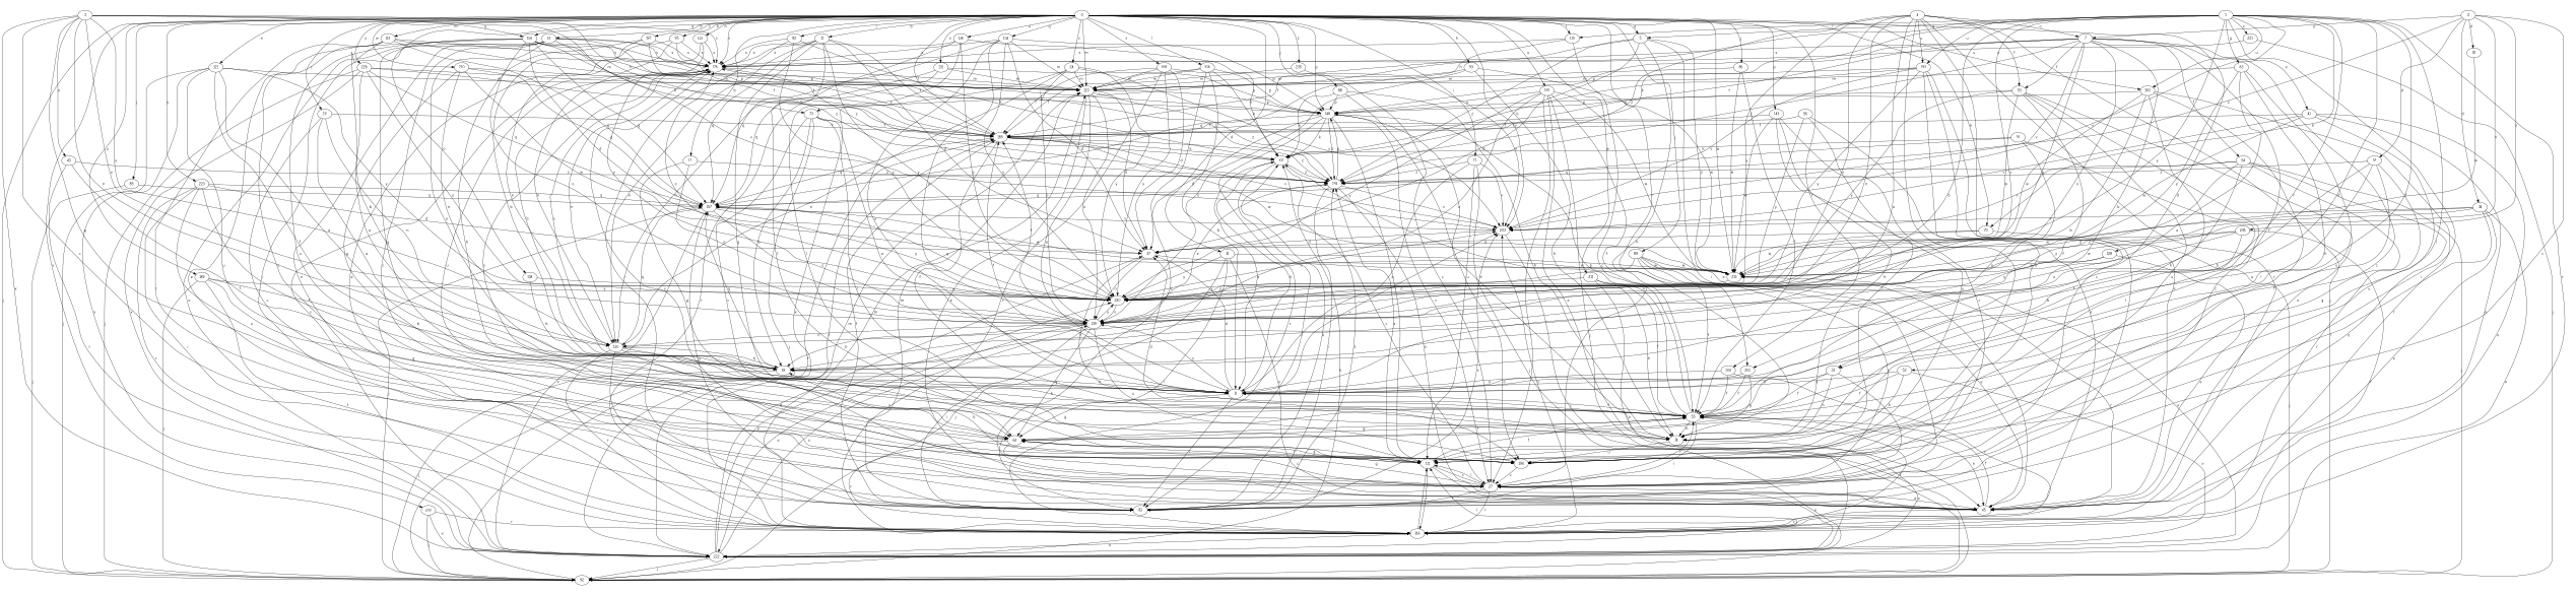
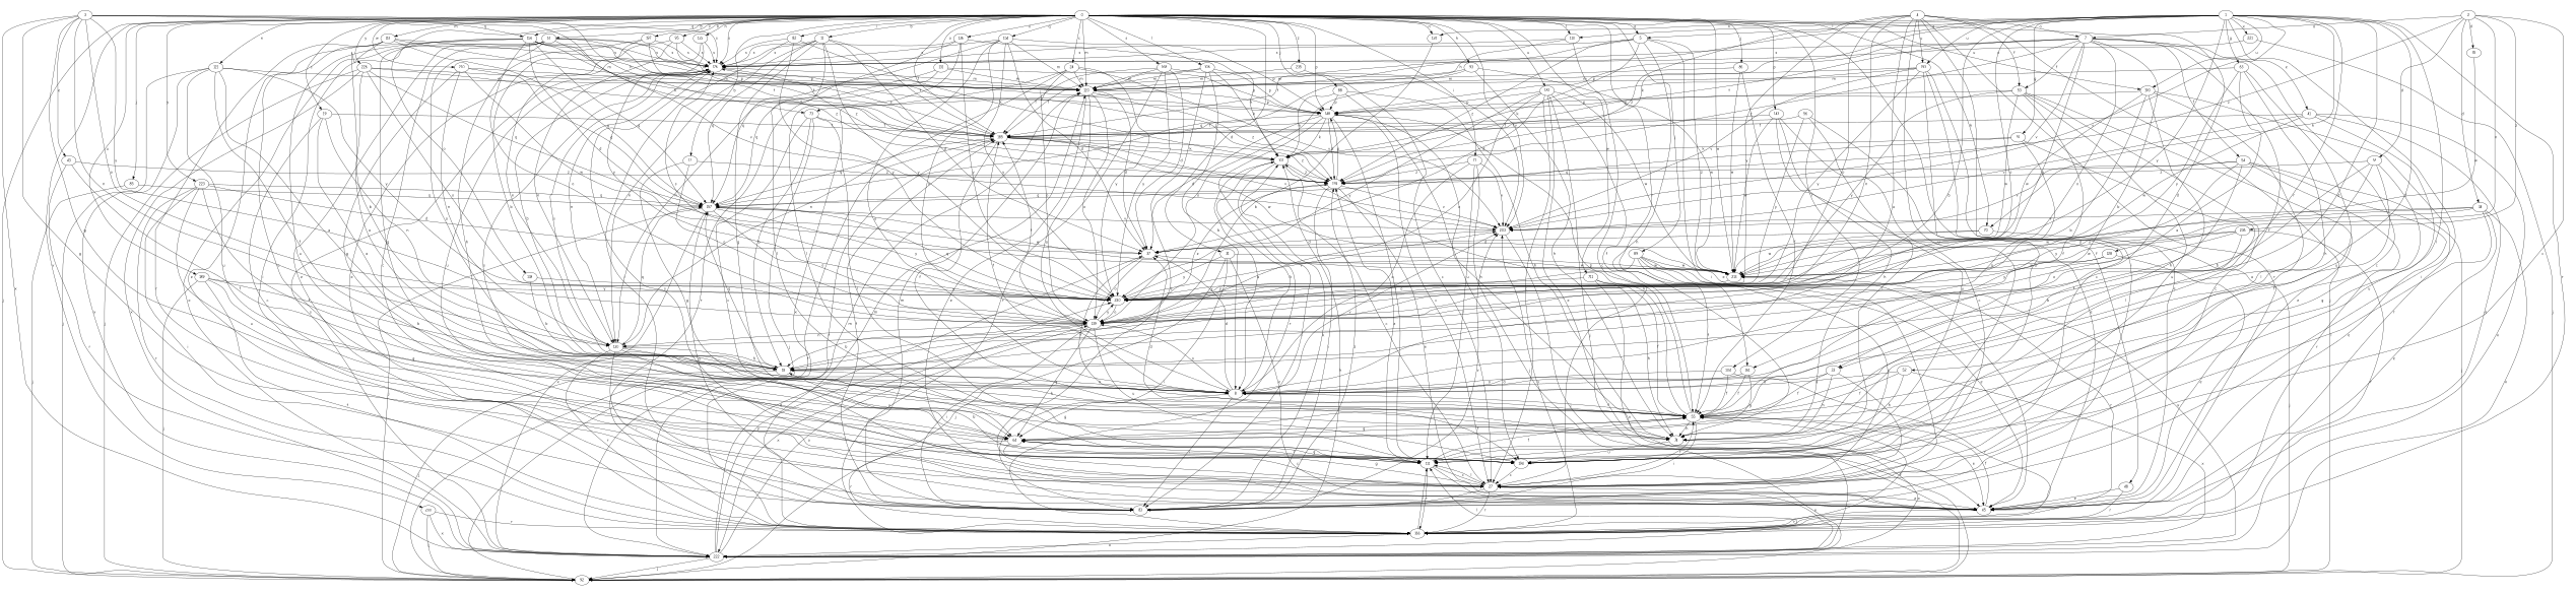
  strict digraph {
    fontname="Comic Neue"
    node [fontname="Comic Neue"]
    edge [fontname="Comic Neue"]
    0
    5
    11
    13
    16
    19
    24
    31
    33
+   48
    70
    77
    82
    85
    86
    88
    89
    92
    93
    95
    104
    106
    110
    118
    120
    121
    122
+   126
    131
    136
    138
    143
    148
    154
    156
-   161 [label=261]
+   161
    168
    176
    185
    187
    189
    190
    197
    200
    203
    210
-   211
+   211 [label=711]
    213
    223
    226
    235
    239
    83
    37
    45
    74
    111
    230
    64
    130
    157
    139
    27
    222
    8
    55
    166
    56
    101
    194
    18
    1
    41
    52
    59
    63
    73
    193
    221
    2
    7
    34
    35
    36
    128
    236
    53
    54
    3
    43
    4
    0 -> 5 [label=a]
    0 -> 11 [label=b]
    0 -> 13 [label=b]
    0 -> 16 [label=b]
    0 -> 19 [label=c]
    0 -> 24 [label=c]
    0 -> 31 [label=d]
    0 -> 33 [label=d]
+   0 -> 48 [label=f]
    0 -> 70 [label=h]
    0 -> 77 [label=i]
    0 -> 82 [label=i]
    0 -> 85 [label=j]
    0 -> 86 [label=j]
    0 -> 88 [label=j]
    0 -> 89 [label=j]
    0 -> 92 [label=j]
    0 -> 93 [label=k]
    0 -> 95 [label=k]
    0 -> 104 [label=l]
    0 -> 106 [label=l]
    0 -> 110 [label=l]
    0 -> 118 [label=m]
    0 -> 120 [label=m]
    0 -> 121 [label=n]
    0 -> 122 [label=n]
+   0 -> 126 [label=n]
    0 -> 131 [label=o]
    0 -> 136 [label=o]
    0 -> 138 [label=o]
    0 -> 143 [label=p]
    0 -> 148 [label=p]
    0 -> 154 [label=q]
    0 -> 156 [label=q]
    0 -> 161 [label=r]
    0 -> 168 [label=s]
    0 -> 176 [label=s]
    0 -> 185 [label=t]
    0 -> 187 [label=u]
    0 -> 189 [label=u]
    0 -> 190 [label=u]
    0 -> 197 [label=v]
    0 -> 200 [label=v]
    0 -> 203 [label=v]
    0 -> 210 [label=w]
    0 -> 211 [label=w]
    0 -> 213 [label=w]
    0 -> 223 [label=y]
    0 -> 226 [label=y]
    0 -> 235 [label=z]
+   5 -> 176 [label=s]
    5 -> 185 [label=t]
    5 -> 239 [label=z]
    5 -> 83 [label=i]
    5 -> 37 [label=d]
    5 -> 45 [label=e]
    5 -> 74 [label=h]
    11 -> 176 [label=s]
    11 -> 185 [label=t]
    11 -> 37 [label=d]
    11 -> 111 [label=l]
    11 -> 230 [label=y]
    11 -> 64 [label=g]
    11 -> 130 [label=n]
    11 -> 157 [label=q]
    13 -> 239 [label=z]
    13 -> 64 [label=g]
    13 -> 139 [label=o]
    16 -> 148 [label=p]
    16 -> 176 [label=s]
    16 -> 185 [label=t]
    16 -> 203 [label=v]
    16 -> 83 [label=i]
    16 -> 45 [label=e]
    16 -> 27 [label=c]
    16 -> 222 [label=x]
    16 -> 8 [label=a]
    19 -> 185 [label=t]
    19 -> 130 [label=n]
    19 -> 27 [label=c]
    19 -> 8 [label=a]
    24 -> 120 [label=m]
    24 -> 203 [label=v]
    24 -> 230 [label=y]
    24 -> 130 [label=n]
    24 -> 139 [label=o]
    24 -> 222 [label=x]
    31 -> 92 [label=j]
    31 -> 213 [label=w]
    31 -> 83 [label=i]
    31 -> 45 [label=e]
    31 -> 230 [label=y]
    33 -> 74 [label=h]
    33 -> 27 [label=c]
    33 -> 8 [label=a]
    33 -> 55 [label=f]
+   48 -> 45 [label=e]
+   48 -> 166 [label=r]
    70 -> 92 [label=j]
    70 -> 213 [label=w]
    70 -> 37 [label=d]
    77 -> 92 [label=j]
    77 -> 203 [label=v]
    77 -> 239 [label=z]
    77 -> 111 [label=l]
    77 -> 8 [label=a]
    82 -> 176 [label=s]
    82 -> 83 [label=i]
    82 -> 230 [label=y]
    82 -> 101 [label=k]
    85 -> 92 [label=j]
    85 -> 157 [label=q]
    86 -> 120 [label=m]
    86 -> 213 [label=w]
    86 -> 55 [label=f]
    88 -> 148 [label=p]
    88 -> 74 [label=h]
    88 -> 101 [label=k]
    88 -> 194 [label=u]
    89 -> 213 [label=w]
    89 -> 45 [label=e]
    89 -> 139 [label=o]
    89 -> 27 [label=c]
    89 -> 222 [label=x]
    89 -> 55 [label=f]
    92 -> 185 [label=t]
    92 -> 101 [label=k]
    93 -> 120 [label=m]
    93 -> 213 [label=w]
    93 -> 74 [label=h]
    93 -> 139 [label=o]
    95 -> 176 [label=s]
    95 -> 239 [label=z]
    95 -> 45 [label=e]
    95 -> 130 [label=n]
    104 -> 8 [label=a]
    104 -> 55 [label=f]
    104 -> 166 [label=r]
    106 -> 120 [label=m]
    106 -> 148 [label=p]
    106 -> 185 [label=t]
    106 -> 45 [label=e]
    106 -> 8 [label=b]
    106 -> 101 [label=k]
    110 -> 176 [label=s]
    110 -> 157 [label=q]
    110 -> 27 [label=c]
    118 -> 120 [label=m]
    118 -> 176 [label=s]
    118 -> 45 [label=e]
    118 -> 157 [label=q]
    118 -> 166 [label=r]
    118 -> 18 [label=b]
    120 -> 148 [label=p]
    120 -> 239 [label=z]
    120 -> 37 [label=d]
    120 -> 45 [label=e]
    120 -> 139 [label=o]
    120 -> 8 [label=a]
    121 -> 92 [label=j]
    121 -> 120 [label=m]
    121 -> 230 [label=y]
    121 -> 222 [label=x]
    121 -> 8 [label=a]
    121 -> 55 [label=f]
    121 -> 194 [label=u]
    122 -> 176 [label=s]
    122 -> 230 [label=y]
    122 -> 130 [label=n]
+   126 -> 18 [label=b]
    131 -> 120 [label=m]
    131 -> 148 [label=p]
    131 -> 157 [label=q]
    131 -> 166 [label=r]
    136 -> 176 [label=s]
    136 -> 111 [label=l]
    136 -> 230 [label=y]
    136 -> 157 [label=q]
    136 -> 101 [label=k]
    138 -> 230 [label=y]
    138 -> 18 [label=b]
    143 -> 185 [label=t]
    143 -> 213 [label=w]
    143 -> 74 [label=h]
    143 -> 27 [label=c]
    143 -> 194 [label=u]
    148 -> 185 [label=t]
    148 -> 239 [label=z]
    148 -> 37 [label=d]
    148 -> 74 [label=h]
    148 -> 111 [label=l]
    148 -> 27 [label=c]
    148 -> 166 [label=r]
    148 -> 101 [label=k]
    154 -> 120 [label=m]
    154 -> 148 [label=p]
    154 -> 176 [label=s]
    154 -> 37 [label=d]
    154 -> 230 [label=y]
    154 -> 130 [label=n]
    154 -> 139 [label=o]
    154 -> 8 [label=a]
    156 -> 120 [label=m]
    156 -> 148 [label=p]
    156 -> 176 [label=s]
    156 -> 239 [label=z]
    156 -> 37 [label=d]
    156 -> 64 [label=g]
    156 -> 157 [label=q]
    156 -> 139 [label=o]
    156 -> 27 [label=c]
    156 -> 194 [label=u]
    161 -> 64 [label=g]
    161 -> 8 [label=a]
    161 -> 55 [label=f]
    168 -> 120 [label=m]
    168 -> 185 [label=t]
    168 -> 203 [label=v]
    168 -> 37 [label=d]
    168 -> 230 [label=y]
    168 -> 166 [label=r]
    176 -> 120 [label=m]
    176 -> 239 [label=z]
    176 -> 130 [label=n]
    176 -> 194 [label=u]
    176 -> 18 [label=b]
    185 -> 176 [label=s]
    185 -> 203 [label=v]
    185 -> 213 [label=w]
    185 -> 239 [label=z]
    185 -> 157 [label=q]
    185 -> 55 [label=f]
    185 -> 101 [label=k]
    187 -> 92 [label=j]
    187 -> 148 [label=p]
    187 -> 213 [label=w]
    187 -> 45 [label=e]
    187 -> 230 [label=y]
    187 -> 139 [label=o]
    187 -> 27 [label=c]
    187 -> 55 [label=f]
    189 -> 92 [label=j]
    189 -> 230 [label=y]
    189 -> 64 [label=g]
    189 -> 166 [label=t]
    189 -> 18 [label=b]
    190 -> 148 [label=p]
    190 -> 213 [label=w]
    190 -> 74 [label=h]
    190 -> 111 [label=l]
    190 -> 166 [label=r]
    190 -> 18 [label=b]
    197 -> 176 [label=s]
    197 -> 185 [label=t]
    197 -> 74 [label=h]
    197 -> 18 [label=b]
    200 -> 92 [label=j]
    200 -> 222 [label=x]
    200 -> 166 [label=r]
    203 -> 92 [label=j]
    203 -> 37 [label=d]
    210 -> 120 [label=m]
    210 -> 213 [label=w]
    210 -> 64 [label=g]
    210 -> 130 [label=n]
    210 -> 157 [label=q]
    211 -> 74 [label=h]
    211 -> 230 [label=y]
    211 -> 222 [label=x]
    211 -> 55 [label=f]
    213 -> 230 [label=y]
    213 -> 166 [label=r]
    223 -> 83 [label=i]
    223 -> 37 [label=d]
    223 -> 157 [label=q]
    223 -> 55 [label=f]
    223 -> 166 [label=r]
    223 -> 194 [label=u]
    226 -> 92 [label=j]
    226 -> 120 [label=m]
    226 -> 185 [label=t]
    226 -> 157 [label=q]
    226 -> 139 [label=o]
    226 -> 222 [label=x]
    226 -> 8 [label=a]
    235 -> 120 [label=m]
    235 -> 27 [label=c]
    239 -> 148 [label=p]
    239 -> 203 [label=v]
    239 -> 83 [label=i]
    239 -> 45 [label=e]
    239 -> 157 [label=q]
    83 -> 120 [label=m]
    83 -> 185 [label=t]
    83 -> 203 [label=v]
    83 -> 239 [label=z]
    83 -> 157 [label=q]
    83 -> 101 [label=k]
    37 -> 213 [label=w]
    37 -> 139 [label=o]
    37 -> 55 [label=f]
    45 -> 176 [label=s]
    45 -> 55 [label=f]
    45 -> 166 [label=r]
    74 -> 37 [label=d]
    74 -> 222 [label=x]
    74 -> 194 [label=u]
    111 -> 176 [label=s]
    111 -> 239 [label=z]
    111 -> 64 [label=g]
    111 -> 27 [label=c]
    111 -> 222 [label=x]
    111 -> 55 [label=f]
    111 -> 166 [label=r]
    111 -> 18 [label=b]
    230 -> 176 [label=s]
    230 -> 203 [label=v]
    230 -> 157 [label=q]
    230 -> 139 [label=o]
    64 -> 111 [label=l]
    64 -> 27 [label=c]
    64 -> 55 [label=f]
    64 -> 166 [label=r]
    130 -> 83 [label=i]
    130 -> 74 [label=h]
    130 -> 157 [label=q]
    130 -> 166 [label=r]
    130 -> 194 [label=u]
    130 -> 18 [label=b]
    157 -> 92 [label=j]
    157 -> 203 [label=v]
    157 -> 213 [label=w]
    157 -> 230 [label=y]
    157 -> 139 [label=o]
    157 -> 222 [label=x]
    139 -> 185 [label=t]
    139 -> 239 [label=z]
    139 -> 83 [label=i]
    139 -> 230 [label=y]
    139 -> 64 [label=g]
    139 -> 130 [label=n]
    139 -> 222 [label=x]
    139 -> 194 [label=u]
    139 -> 18 [label=b]
    27 -> 83 [label=i]
    27 -> 45 [label=e]
    27 -> 111 [label=l]
    27 -> 64 [label=g]
    27 -> 55 [label=f]
    27 -> 166 [label=r]
    222 -> 92 [label=j]
    222 -> 120 [label=m]
    222 -> 176 [label=s]
    222 -> 37 [label=d]
    222 -> 111 [label=l]
    222 -> 230 [label=y]
    222 -> 139 [label=o]
    8 -> 185 [label=t]
    8 -> 203 [label=v]
    8 -> 83 [label=i]
    8 -> 37 [label=d]
    8 -> 64 [label=g]
    8 -> 139 [label=o]
    8 -> 55 [label=f]
    8 -> 101 [label=k]
    55 -> 148 [label=p]
    55 -> 83 [label=i]
    55 -> 45 [label=e]
    55 -> 74 [label=h]
    55 -> 64 [label=g]
    55 -> 101 [label=k]
    166 -> 120 [label=m]
    166 -> 185 [label=t]
    166 -> 203 [label=v]
    166 -> 111 [label=l]
    166 -> 222 [label=x]
    166 -> 55 [label=f]
    56 -> 185 [label=t]
    56 -> 45 [label=e]
    56 -> 111 [label=l]
    56 -> 230 [label=y]
    101 -> 239 [label=z]
    101 -> 83 [label=i]
    101 -> 27 [label=c]
    101 -> 8 [label=a]
    194 -> 27 [label=c]
    18 -> 92 [label=j]
    18 -> 176 [label=s]
    18 -> 157 [label=q]
    18 -> 8 [label=a]
    1 -> 5 [label=a]
    1 -> 33 [label=d]
    1 -> 70 [label=h]
    1 -> 110 [label=l]
+   1 -> 126 [label=n]
    1 -> 161 [label=r]
    1 -> 190 [label=u]
    1 -> 203 [label=v]
    1 -> 111 [label=l]
    1 -> 230 [label=y]
    1 -> 139 [label=o]
    1 -> 166 [label=r]
    1 -> 101 [label=k]
    1 -> 18 [label=b]
    1 -> 41 [label=e]
    1 -> 52 [label=f]
+   1 -> 59 [label=g]
    1 -> 63 [label=g]
    1 -> 73 [label=h]
    1 -> 193 [label=u]
    1 -> 221 [label=x]
    41 -> 185 [label=t]
    41 -> 203 [label=v]
    41 -> 213 [label=w]
    41 -> 45 [label=e]
    41 -> 222 [label=x]
    41 -> 194 [label=u]
    52 -> 74 [label=h]
    52 -> 222 [label=x]
    52 -> 8 [label=a]
    52 -> 55 [label=f]
    59 -> 111 [label=l]
    59 -> 157 [label=q]
    59 -> 8 [label=a]
    59 -> 101 [label=k]
    63 -> 120 [label=m]
    63 -> 74 [label=h]
    63 -> 230 [label=y]
    63 -> 8 [label=a]
    63 -> 194 [label=u]
    73 -> 92 [label=j]
    73 -> 185 [label=t]
    73 -> 111 [label=l]
    73 -> 27 [label=c]
-   73 -> 8 [label=a]
    73 -> 18 [label=b]
    193 -> 120 [label=m]
    193 -> 203 [label=v]
    193 -> 45 [label=e]
    193 -> 230 [label=y]
    193 -> 27 [label=c]
    193 -> 101 [label=k]
    193 -> 194 [label=u]
    221 -> 92 [label=j]
    221 -> 176 [label=s]
    2 -> 239 [label=z]
    2 -> 27 [label=c]
    2 -> 7 [label=a]
    2 -> 34 [label=d]
    2 -> 35 [label=d]
    2 -> 36 [label=d]
    2 -> 128 [label=n]
    2 -> 236 [label=z]
    7 -> 148 [label=p]
    7 -> 176 [label=s]
    7 -> 185 [label=t]
    7 -> 203 [label=v]
    7 -> 239 [label=z]
    7 -> 83 [label=i]
    7 -> 230 [label=y]
    7 -> 139 [label=o]
    7 -> 27 [label=c]
    7 -> 55 [label=f]
    7 -> 18 [label=b]
    7 -> 53 [label=f]
    7 -> 54 [label=f]
    34 -> 203 [label=v]
    34 -> 213 [label=w]
    34 -> 45 [label=e]
    34 -> 111 [label=l]
    34 -> 230 [label=y]
    34 -> 222 [label=x]
    35 -> 213 [label=w]
    36 -> 239 [label=z]
    36 -> 64 [label=g]
    36 -> 8 [label=a]
    36 -> 55 [label=f]
    36 -> 18 [label=b]
    128 -> 213 [label=w]
    128 -> 45 [label=e]
    128 -> 230 [label=y]
    236 -> 213 [label=w]
    236 -> 37 [label=d]
    236 -> 139 [label=o]
    236 -> 166 [label=r]
    236 -> 18 [label=b]
    53 -> 148 [label=p]
    53 -> 213 [label=w]
    53 -> 45 [label=e]
    53 -> 230 [label=y]
    53 -> 27 [label=c]
    53 -> 55 [label=f]
    53 -> 194 [label=u]
    54 -> 92 [label=j]
    54 -> 203 [label=v]
    54 -> 239 [label=z]
    54 -> 45 [label=e]
    54 -> 139 [label=o]
    54 -> 55 [label=f]
    54 -> 166 [label=r]
    3 -> 156 [label=q]
    3 -> 176 [label=s]
    3 -> 230 [label=y]
    3 -> 64 [label=g]
    3 -> 130 [label=n]
    3 -> 139 [label=o]
-   3 -> 27 [label=c]
+   3 -> 27 [label=g]
    3 -> 222 [label=x]
    3 -> 101 [label=k]
    3 -> 73 [label=h]
    3 -> 43 [label=e]
    43 -> 239 [label=z]
    43 -> 55 [label=f]
    43 -> 166 [label=r]
    4 -> 92 [label=j]
    4 -> 239 [label=z]
    4 -> 83 [label=i]
    4 -> 230 [label=y]
    4 -> 130 [label=n]
    4 -> 139 [label=o]
    4 -> 8 [label=a]
    4 -> 166 [label=r]
    4 -> 194 [label=u]
    4 -> 193 [label=u]
    4 -> 7 [label=a]
    4 -> 53 [label=f]
  }
